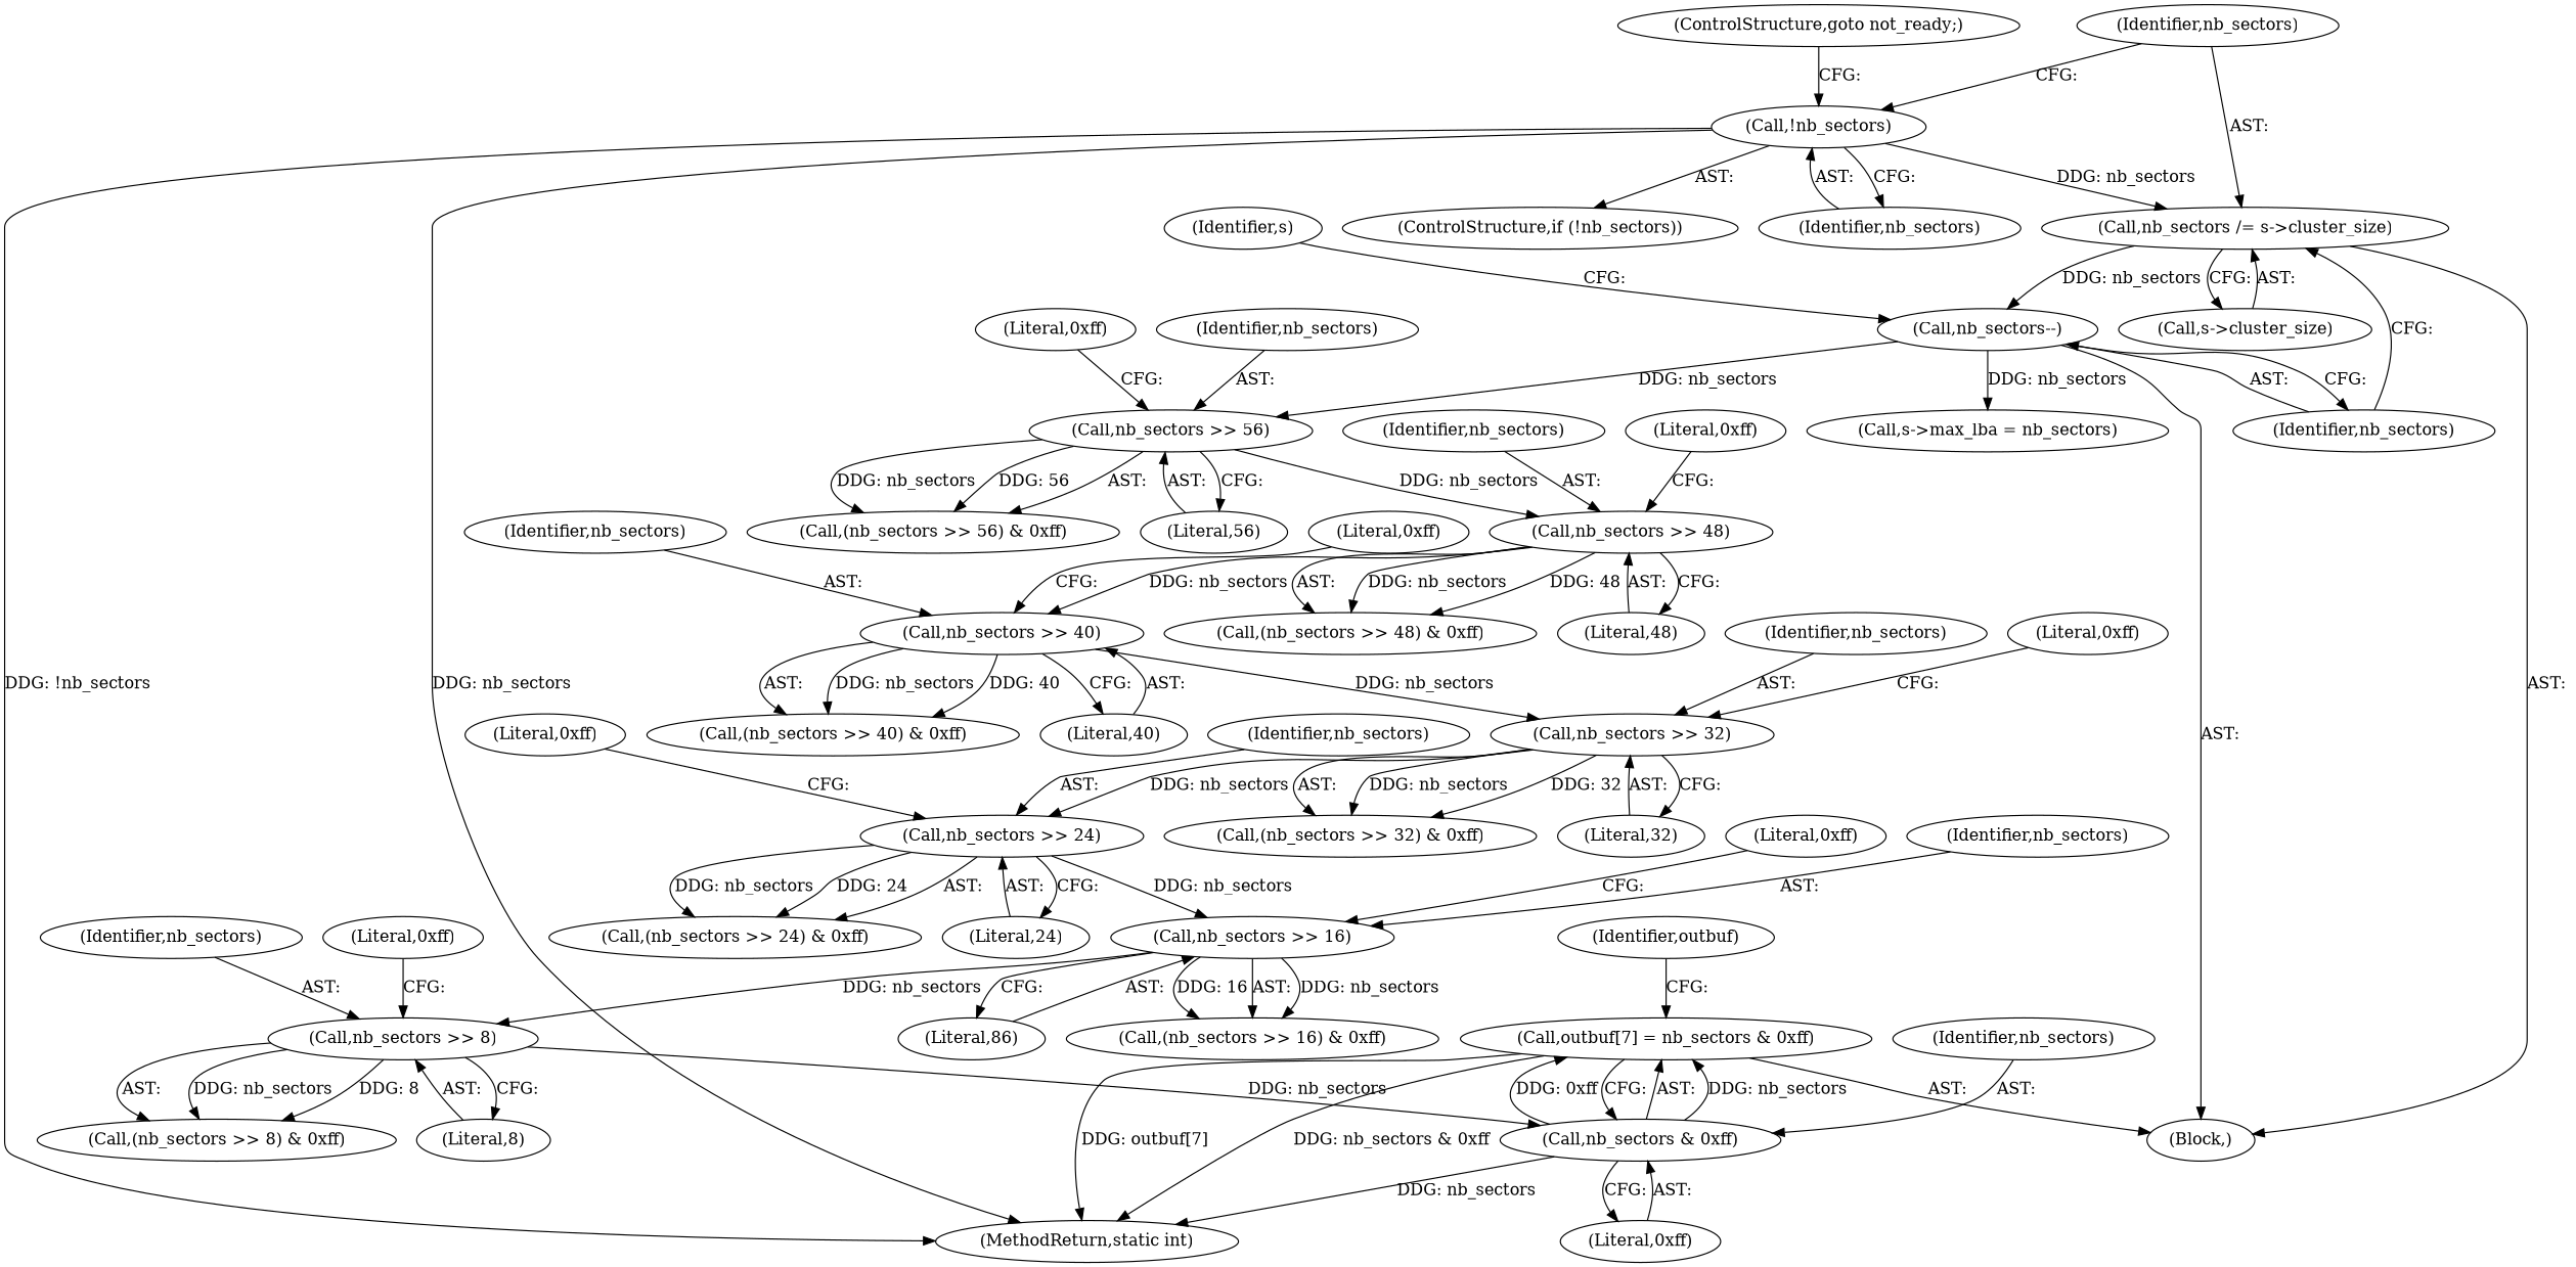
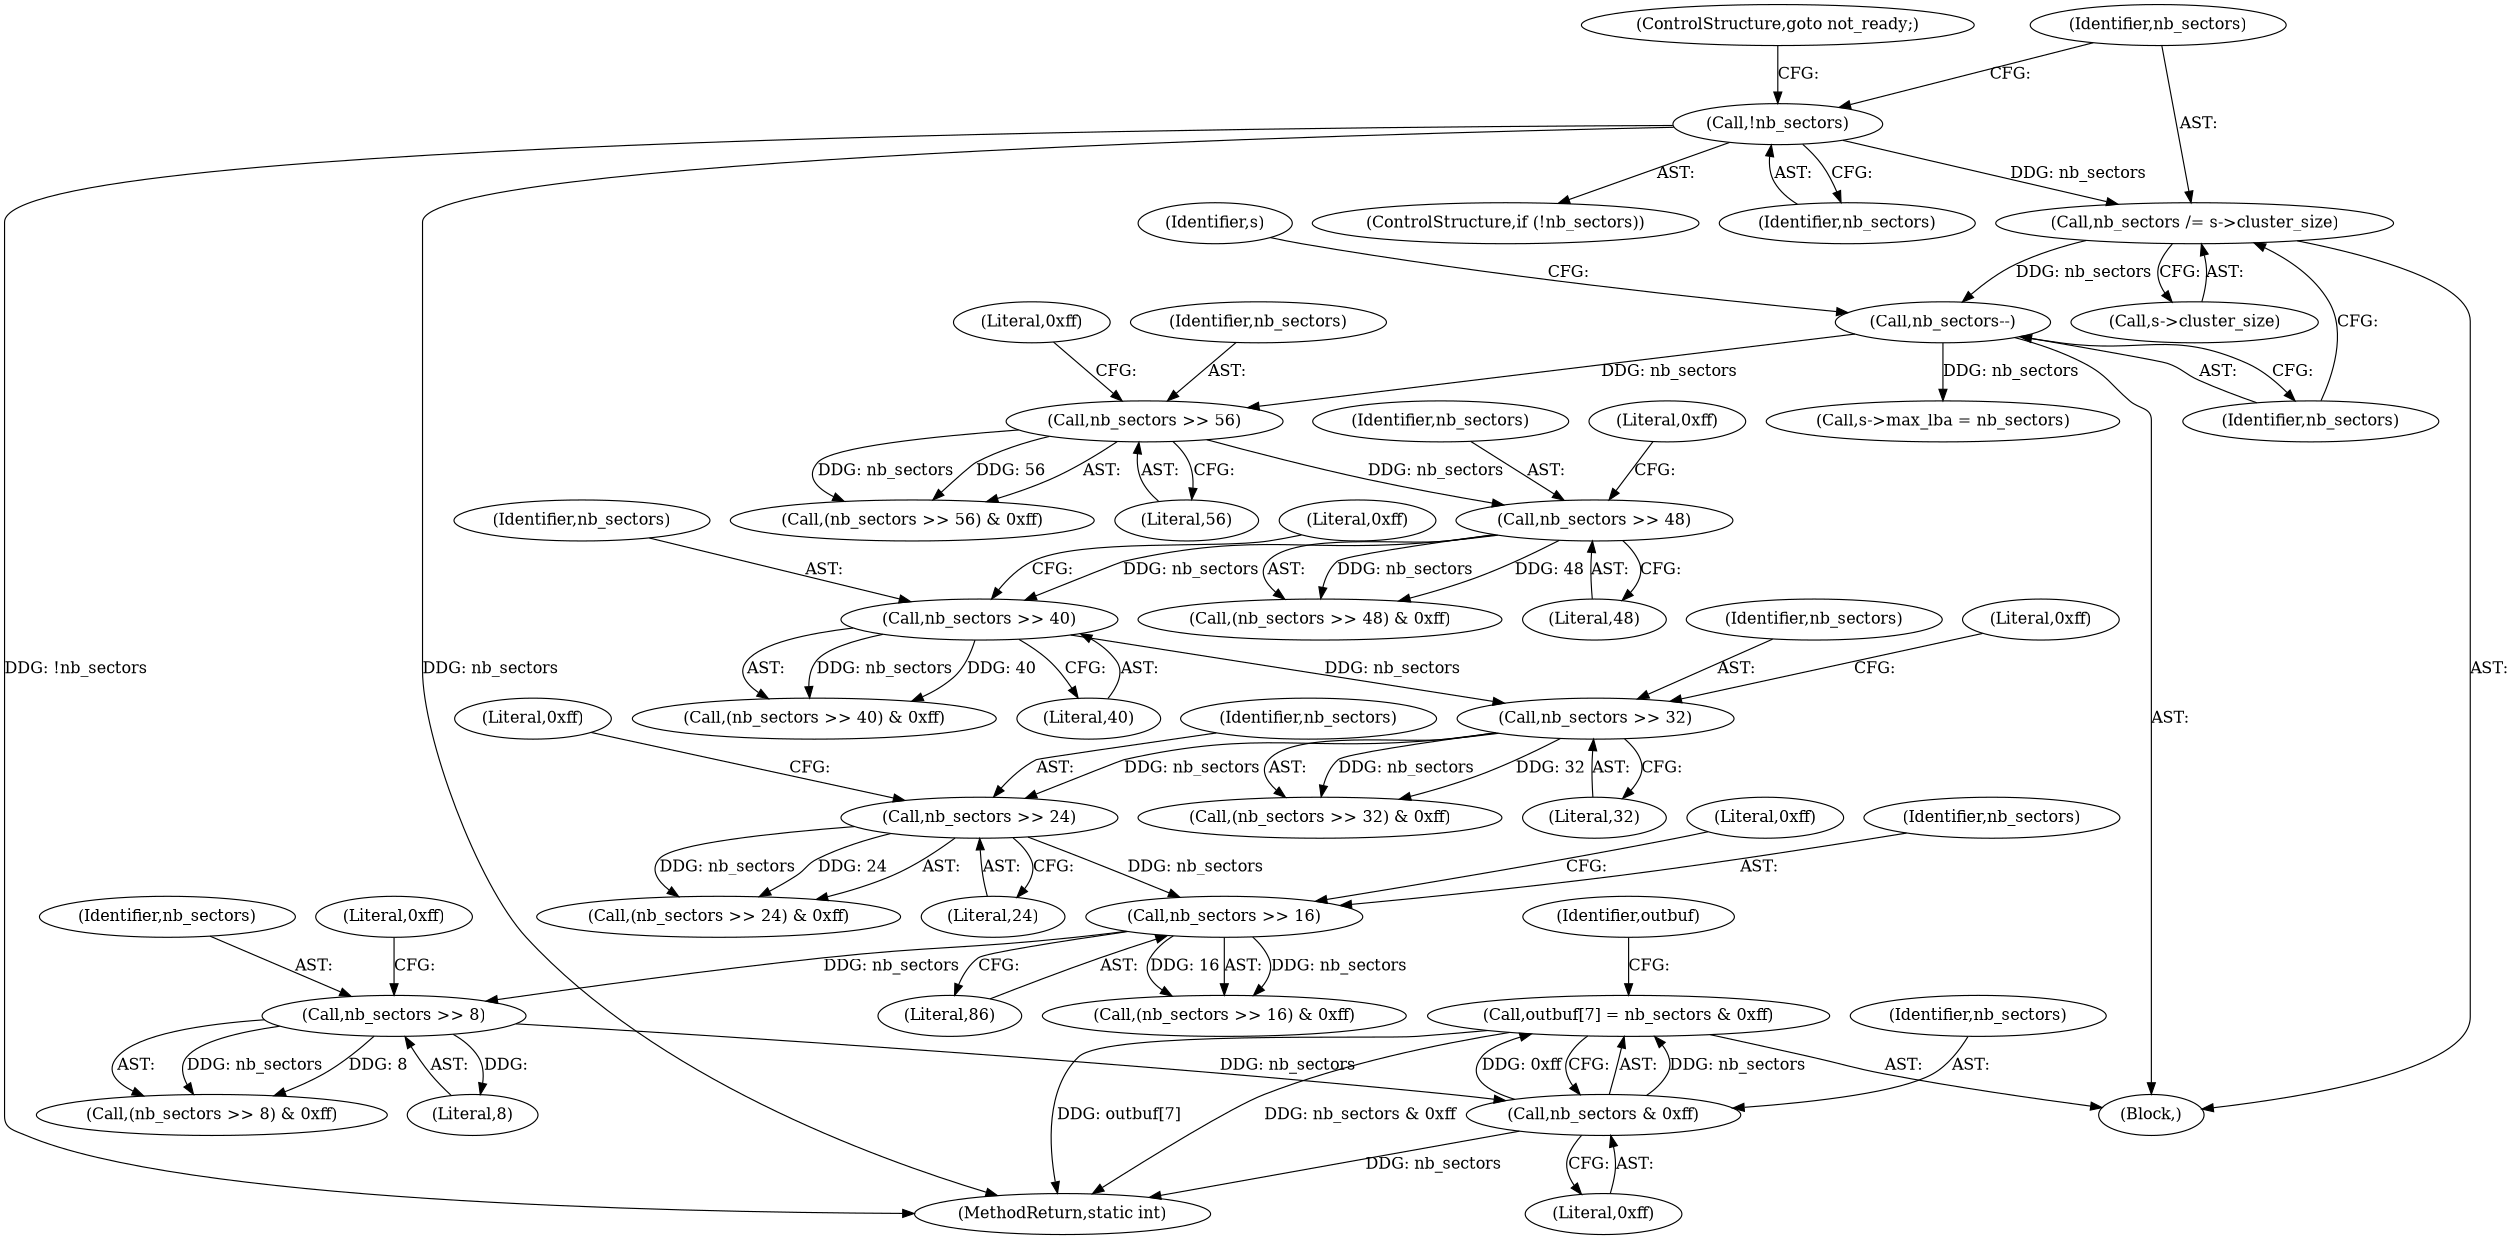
  digraph {
    n1 [label="(Call,outbuf[7] = nb_sectors & 0xff)"]
    n2 [label="(Call,nb_sectors & 0xff)"]
    n3 [label="(MethodReturn,static int)"]
    n4 [label="(Block,)"]
    n5 [label="(Literal,0xff)"]
    n6 [label="(Call,nb_sectors >> 8)"]
    n7 [label="(Call,(nb_sectors >> 8) & 0xff)"]
    n8 [label="(Literal,8)"]
    n9 [label="(Call,nb_sectors >> 16)"]
    n10 [label="(Call,(nb_sectors >> 16) & 0xff)"]
    n11 [label="(Literal,86)"]
    n12 [label="(Call,nb_sectors >> 24)"]
    n13 [label="(Call,(nb_sectors >> 24) & 0xff)"]
    n14 [label="(Literal,24)"]
    n15 [label="(Call,nb_sectors >> 32)"]
    n16 [label="(Literal,32)"]
    n17 [label="(Call,(nb_sectors >> 32) & 0xff)"]
    n18 [label="(Call,nb_sectors >> 40)"]
    n19 [label="(Literal,40)"]
    n20 [label="(Call,(nb_sectors >> 40) & 0xff)"]
    n21 [label="(Call,nb_sectors >> 48)"]
    n22 [label="(Literal,48)"]
    n23 [label="(Call,(nb_sectors >> 48) & 0xff)"]
    n24 [label="(Call,nb_sectors >> 56)"]
    n25 [label="(Call,(nb_sectors >> 56) & 0xff)"]
    n26 [label="(Literal,56)"]
    n27 [label="(Call,nb_sectors--)"]
    n28 [label="(Call,s->max_lba = nb_sectors)"]
    n29 [label="(Identifier,nb_sectors)"]
    n30 [label="(Call,nb_sectors /= s->cluster_size)"]
    n31 [label="(Call,s->cluster_size)"]
    n32 [label="(Call,!nb_sectors)"]
    n33 [label="(ControlStructure,if (!nb_sectors))"]
    n34 [label="(Identifier,nb_sectors)"]
    n35 [label="(Identifier,nb_sectors)"]
    n36 [label="(Identifier,outbuf)"]
    n37 [label="(Identifier,nb_sectors)"]
    n38 [label="(Literal,0xff)"]
    n39 [label="(Identifier,nb_sectors)"]
    n40 [label="(Literal,0xff)"]
    n41 [label="(Identifier,nb_sectors)"]
    n42 [label="(Identifier,nb_sectors)"]
    n43 [label="(Identifier,s)"]
    n44 [label="(Literal,0xff)"]
    n45 [label="(Literal,0xff)"]
    n46 [label="(Identifier,nb_sectors)"]
    n47 [label="(Identifier,nb_sectors)"]
    n48 [label="(Literal,0xff)"]
    n49 [label="(ControlStructure,goto not_ready;)"]
    n50 [label="(Literal,0xff)"]
    n51 [label="(Identifier,nb_sectors)"]
    n52 [label="(Identifier,nb_sectors)"]
    n53 [label="(Literal,0xff)"]
    n1 -> n2 [label="CFG: "]
    n1 -> n3 [label="DDG: outbuf[7]"]
    n1 -> n3 [label="DDG: nb_sectors & 0xff"]
    n1 -> n4 [label="AST: "]
    n2 -> n1 [label="AST: "]
    n2 -> n1 [label="DDG: nb_sectors"]
    n2 -> n1 [label="DDG: 0xff"]
    n2 -> n3 [label="DDG: nb_sectors"]
    n2 -> n5 [label="CFG: "]
    n5 -> n2 [label="AST: "]
    n6 -> n2 [label="DDG: nb_sectors"]
    n6 -> n7 [label="AST: "]
    n6 -> n7 [label="DDG: nb_sectors"]
    n6 -> n7 [label="DDG: 8"]
-   n6 -> n8 [label="CFG: "]
+   n6 -> n8 [label="DDG: "]
    n8 -> n6 [label="AST: "]
    n9 -> n6 [label="DDG: nb_sectors"]
    n9 -> n10 [label="AST: "]
    n9 -> n10 [label="DDG: nb_sectors"]
    n9 -> n10 [label="DDG: 16"]
    n9 -> n11 [label="CFG: "]
    n11 -> n9 [label="AST: "]
    n12 -> n9 [label="DDG: nb_sectors"]
    n12 -> n13 [label="AST: "]
    n12 -> n13 [label="DDG: nb_sectors"]
    n12 -> n13 [label="DDG: 24"]
    n12 -> n14 [label="CFG: "]
    n14 -> n12 [label="AST: "]
    n15 -> n12 [label="DDG: nb_sectors"]
    n15 -> n16 [label="CFG: "]
    n15 -> n17 [label="AST: "]
    n15 -> n17 [label="DDG: nb_sectors"]
    n15 -> n17 [label="DDG: 32"]
    n16 -> n15 [label="AST: "]
    n18 -> n15 [label="DDG: nb_sectors"]
    n18 -> n19 [label="CFG: "]
    n18 -> n20 [label="AST: "]
    n18 -> n20 [label="DDG: nb_sectors"]
    n18 -> n20 [label="DDG: 40"]
    n19 -> n18 [label="AST: "]
    n21 -> n18 [label="DDG: nb_sectors"]
    n21 -> n22 [label="CFG: "]
    n21 -> n23 [label="AST: "]
    n21 -> n23 [label="DDG: nb_sectors"]
    n21 -> n23 [label="DDG: 48"]
    n22 -> n21 [label="AST: "]
    n24 -> n21 [label="DDG: nb_sectors"]
    n24 -> n25 [label="AST: "]
    n24 -> n25 [label="DDG: nb_sectors"]
    n24 -> n25 [label="DDG: 56"]
    n24 -> n26 [label="CFG: "]
    n26 -> n24 [label="AST: "]
    n27 -> n4 [label="AST: "]
    n27 -> n24 [label="DDG: nb_sectors"]
    n27 -> n28 [label="DDG: nb_sectors"]
    n27 -> n29 [label="CFG: "]
    n29 -> n27 [label="AST: "]
    n29 -> n30 [label="CFG: "]
    n30 -> n4 [label="AST: "]
    n30 -> n27 [label="DDG: nb_sectors"]
    n30 -> n31 [label="CFG: "]
    n31 -> n30 [label="AST: "]
    n32 -> n3 [label="DDG: !nb_sectors"]
    n32 -> n3 [label="DDG: nb_sectors"]
    n32 -> n30 [label="DDG: nb_sectors"]
    n32 -> n33 [label="AST: "]
    n32 -> n34 [label="CFG: "]
    n34 -> n32 [label="AST: "]
    n35 -> n2 [label="AST: "]
    n36 -> n1 [label="CFG: "]
    n37 -> n21 [label="AST: "]
    n38 -> n12 [label="CFG: "]
    n39 -> n15 [label="AST: "]
    n40 -> n21 [label="CFG: "]
    n41 -> n6 [label="AST: "]
    n42 -> n12 [label="AST: "]
    n43 -> n27 [label="CFG: "]
    n44 -> n6 [label="CFG: "]
    n45 -> n24 [label="CFG: "]
    n46 -> n24 [label="AST: "]
    n47 -> n18 [label="AST: "]
    n48 -> n18 [label="CFG: "]
    n49 -> n32 [label="CFG: "]
    n50 -> n9 [label="CFG: "]
    n51 -> n9 [label="AST: "]
    n52 -> n30 [label="AST: "]
    n52 -> n32 [label="CFG: "]
    n53 -> n15 [label="CFG: "]
  }
